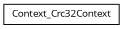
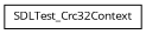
  digraph {
    rankdir=LR
    fontname="Open Sans"
-   n1 [color=black fillcolor=white fontname="Open Sans" fontsize=10 height=0.2 label=Context_Crc32Context shape=record style=filled width=0.4]
+   n1 [color=black fillcolor=white fontname="Open Sans" fontsize=10 height=0.2 label=SDLTest_Crc32Context shape=record style=filled width=0.4]
  }
